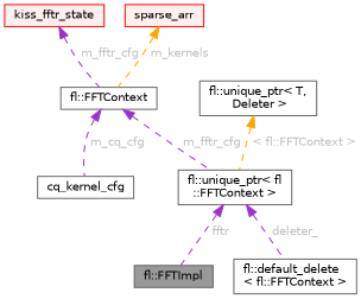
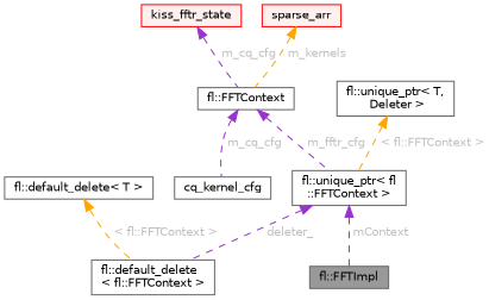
  digraph {
    node [color=gray40 fillcolor=white fontname=Helvetica fontsize=10 shape=box style=filled]
    edge [color=darkorchid3 dir=back fontcolor=grey fontname=Helvetica fontsize=10 labelfontname=Helvetica labelfontsize=10 style=dashed]
    n1 [fillcolor=grey60 fontcolor=black height=0.2 label="fl::FFTImpl" width=0.4]
    n2 [height=0.2 label="fl::unique_ptr\< fl\l::FFTContext \>" width=0.4]
    n3 [height=0.2 label="fl::default_delete\l\< fl::FFTContext \>" width=0.4]
    n4 [height=0.2 label="fl::FFTContext" width=0.4]
    n5 [height=0.2 label=cq_kernel_cfg width=0.4]
    n6 [color=red fillcolor="#FFF0F0" height=0.2 label=kiss_fftr_state width=0.4]
    n7 [color=red fillcolor="#FFF0F0" height=0.2 label=sparse_arr width=0.4]
+   n8 [height=0.2 label="fl::default_delete\< T \>" width=0.4]
    n9 [height=0.2 label="fl::unique_ptr\< T,\l Deleter \>" width=0.4]
-   n2 -> n1 [label=" fftr"]
+   n2 -> n1 [label=" mContext"]
    n2 -> n3 [label=" deleter_"]
    n4 -> n2 [label=" m_fftr_cfg"]
    n4 -> n5 [label=" m_cq_cfg"]
-   n6 -> n4 [label=" m_fftr_cfg"]
+   n6 -> n4 [label=" m_cq_cfg"]
    n7 -> n4 [color=orange label=" m_kernels"]
+   n8 -> n3 [color=orange label=" \< fl::FFTContext \>"]
    n9 -> n2 [color=orange label=" \< fl::FFTContext \>"]
  }
